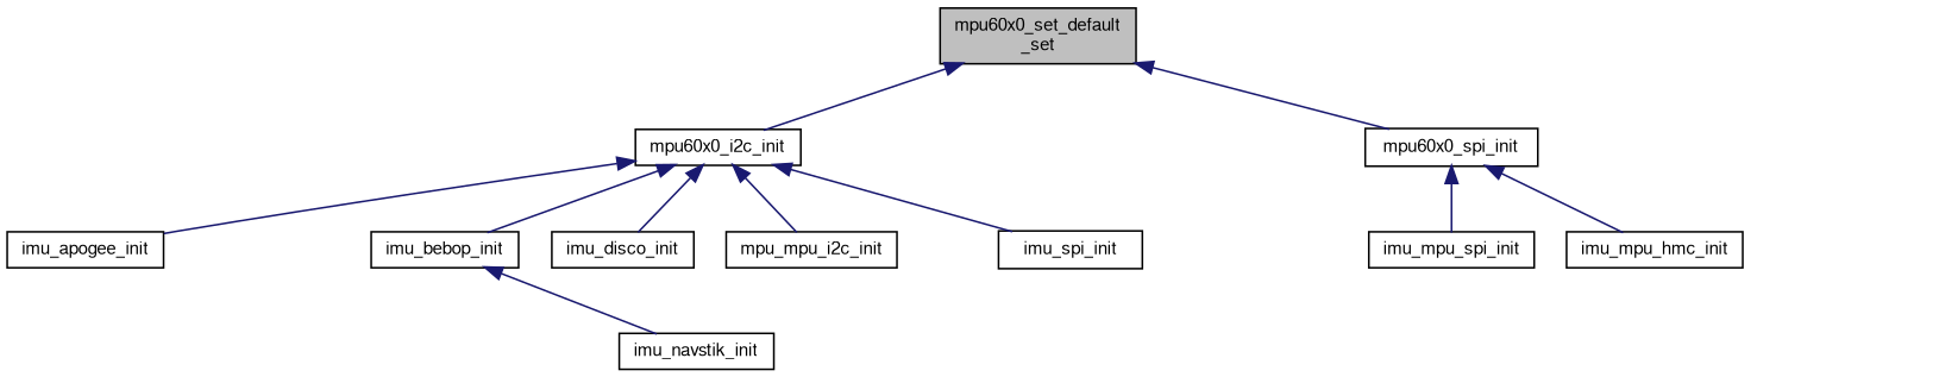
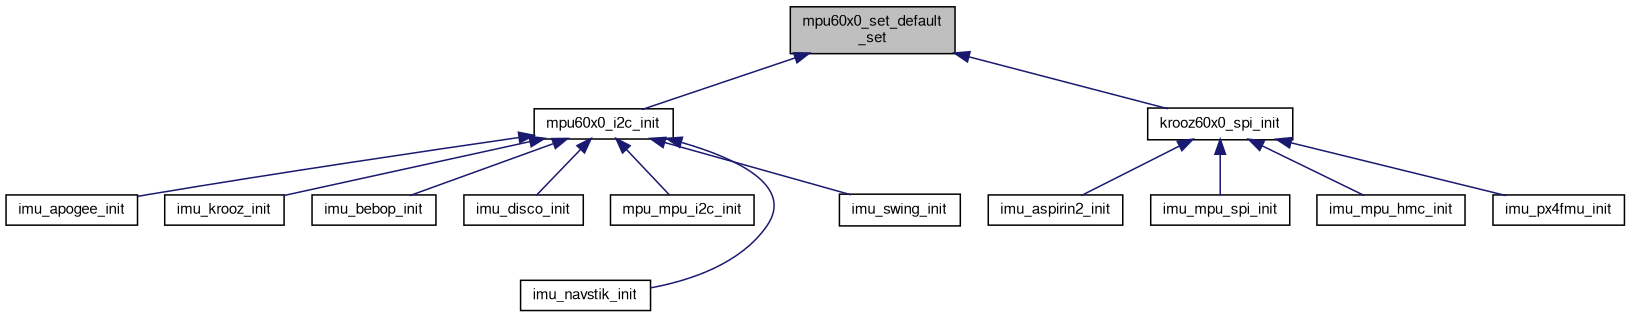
  digraph {
    rankdir=TB
    node [color=black fillcolor=white fontname=FreeSans fontsize=10 shape=record style=filled]
    edge [color=midnightblue dir=back fontname=FreeSans fontsize=10 labelfontname=FreeSans labelfontsize=10 style=solid]
    n1 [fillcolor=grey75 fontcolor=black height=0.2 label="mpu60x0_set_default\l_set" width=0.4]
    n2 [height=0.2 label=mpu60x0_i2c_init width=0.4]
-   n3 [height=0.2 label=mpu60x0_spi_init width=0.4]
+   n3 [height=0.2 label=krooz60x0_spi_init width=0.4]
    n4 [height=0.2 label=imu_apogee_init width=0.4]
+   n5 [height=0.2 label=imu_krooz_init width=0.4]
    n6 [height=0.2 label=imu_bebop_init width=0.4]
    n7 [height=0.2 label=imu_disco_init width=0.4]
    n8 [height=0.2 label=mpu_mpu_i2c_init width=0.4]
    n9 [height=0.2 label=imu_navstik_init width=0.4]
-   n10 [height=0.2 label=imu_spi_init width=0.4]
+   n10 [height=0.2 label=imu_swing_init width=0.4]
+   n11 [height=0.2 label=imu_aspirin2_init width=0.4]
    n12 [height=0.2 label=imu_mpu_spi_init width=0.4]
    n13 [height=0.2 label=imu_mpu_hmc_init width=0.4]
+   n14 [height=0.2 label=imu_px4fmu_init width=0.4]
    n1 -> n2
    n1 -> n3
    n2 -> n4
+   n2 -> n5
    n2 -> n6
    n2 -> n7
    n2 -> n8
-   n6 -> n9
+   n2 -> n9
    n2 -> n10
+   n3 -> n11
    n3 -> n12
    n3 -> n13
+   n3 -> n14
  }
